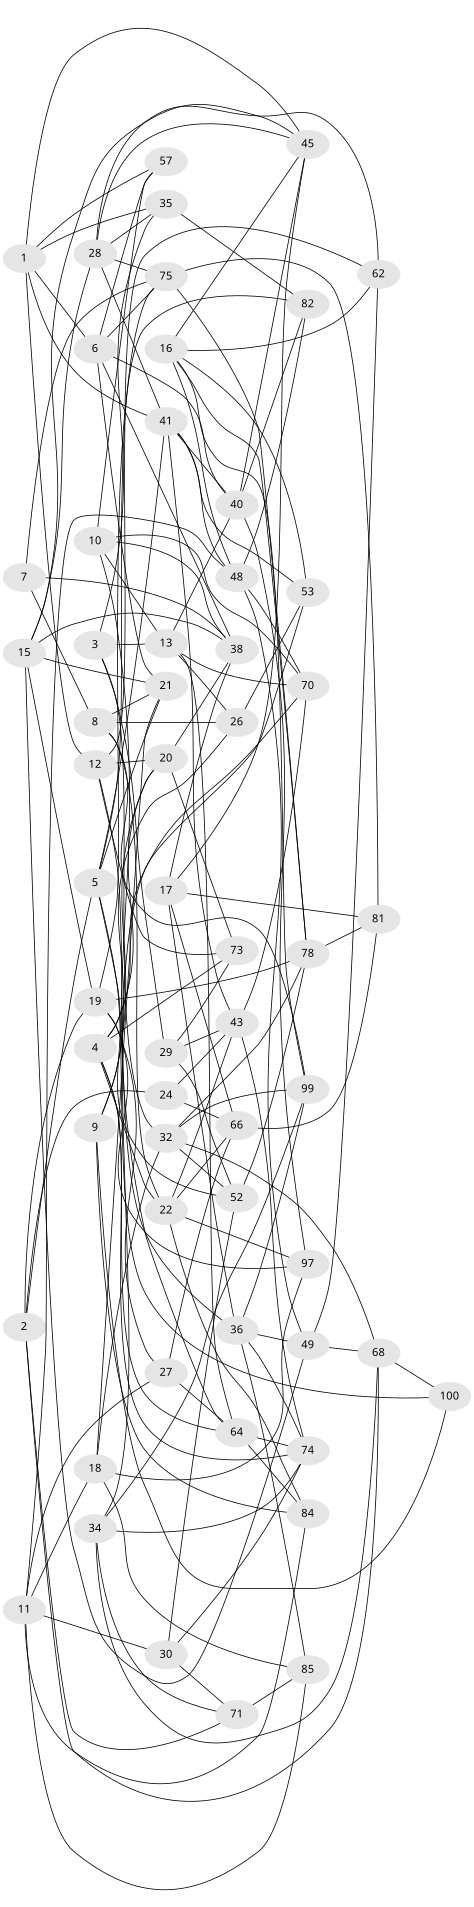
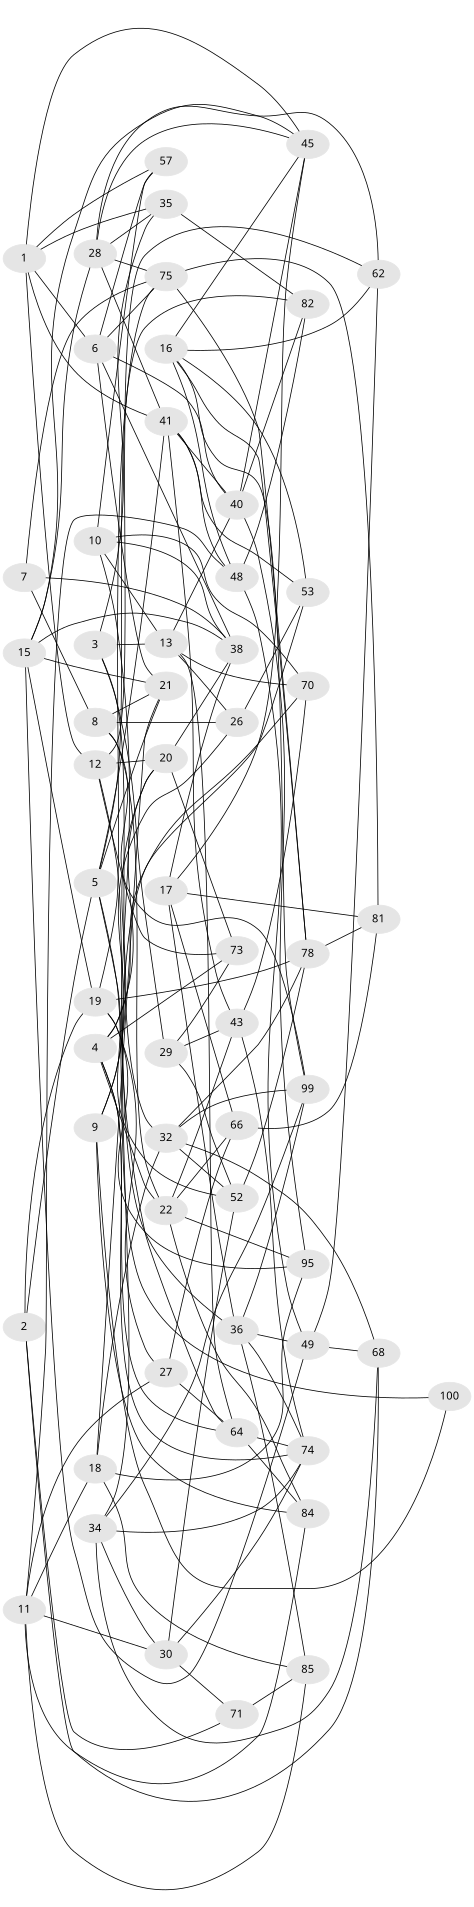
  graph {
    fontname="Noto Sans"
    rankdir=LR
    node [color=gray90 fontname="Noto Sans" style=filled]
    edge [fontname="Noto Sans"]
    1 [super="+31"]
    6 [super="+91"]
    12 [super="+42"]
    35 [super="+39"]
    41 [super="+84"]
    45 [super="+54"]
    57
    21 [super="+25"]
    75 [super="+76"]
    38 [super="+55"]
    40 [super="+47"]
    20 [super="+33"]
    73
    36 [super="+77"]
    62
    82
    48 [super="+50"]
    53
    43 [super="+67"]
    2 [super="+14"]
    5 [super="+56"]
    19 [super="+63"]
-   24
    68 [super="+72"]
    71
    52 [super="+60"]
    100
    27
    78 [super="+90"]
-   97
+   97 [label=95]
    66 [super="+99"]
    85
    13 [super="+51"]
    64 [super="+69"]
    70 [super="+98"]
    26 [super="+86"]
    3
    29
    32 [super="+93"]
    n40 [label=99 super="+88"]
    4 [super="+96"]
    22 [super="+61"]
    74 [super="+80"]
    n44 [label=84]
    81
    8 [super="+87"]
    7
    9 [super="+65"]
    10 [super="+89"]
    11 [super="+46"]
    18 [super="+44"]
    30
    49 [super="+95"]
    15 [super="+83"]
    28 [super="+59"]
    16 [super="+58"]
    17 [super="+92"]
    34 [super="+37"]
    1 -- 6
    1 -- 12
    1 -- 35
    1 -- 41
    1 -- 45
    1 -- 57
    6 -- 57
    6 -- 21
    6 -- 75
    6 -- 38
    6 -- 40
    12 -- 20
    12 -- 73
    12 -- 36
    12 -- 62
    35 -- 82
    41 -- 40
    41 -- 48
    41 -- 53
    41 -- 43
    75 -- 78
    75 -- 81
    40 -- 45
    40 -- 82
    40 -- 97
    20 -- 38
    20 -- 73
    36 -- 85
    36 -- n40
    36 -- 74
    36 -- 49
    48 -- 82
-   48 -- 70
    48 -- 49
    43 -- 70
    43 -- 74
    2 -- 5
    2 -- 19
-   2 -- 24
    2 -- 68
    2 -- 71 [weight=2]
    5 -- 41
    5 -- 21
    5 -- 75
    5 -- 52
    5 -- 100
    19 -- 82
    19 -- 27
    19 -- 78
    19 -- 97
-   24 -- 43
-   24 -- 66
-   68 -- 100
    71 -- 85
    52 -- 78
    27 -- 66
    27 -- 64
    78 -- 81
    66 -- 81
    13 -- 40
    13 -- 64
    13 -- 70
    13 -- 26
    64 -- 74
    64 -- n44
    26 -- 53
    3 -- 35
    3 -- 13
    3 -- 29
    3 -- 32
    29 -- 73
    29 -- 43
    29 -- 52
    32 -- 68
    32 -- 52
    32 -- 78
    32 -- n40
    4 -- 20
    4 -- 73
    4 -- 64
    4 -- 70
    4 -- 22
    4 -- 74
    22 -- 43
    22 -- 97
    22 -- 66
    22 -- n44
    8 -- 21
    8 -- 26
    8 -- n40
    8 -- 22
    7 -- 75
    7 -- 38
    7 -- 8
    9 -- 20 [weight=2]
    9 -- 100
    9 -- 26 [weight=2]
    9 -- n44
    10 -- 57
    10 -- 38
    10 -- 13
    10 -- 64
    10 -- 70
    11 -- 48
    11 -- 27
    11 -- 85
    11 -- n44
    11 -- 18
    11 -- 30
    18 -- 21
    18 -- 97
    18 -- 85
    18 -- 32
    30 -- 71
    30 -- 52
    30 -- 74
    49 -- 62
    49 -- 68 [weight=2]
    15 -- 45
    15 -- 21
    15 -- 38
    15 -- 19
    15 -- 49
    15 -- 28
    28 -- 35
    28 -- 41
    28 -- 45
    28 -- 75
    28 -- 62
    16 -- 45
    16 -- 62
    16 -- 48
    16 -- 53
    16 -- 78
    16 -- n40
    17 -- 45
    17 -- 38
    17 -- 36
    17 -- 66
    17 -- 81
    34 -- 53
    34 -- 68
-   34 -- 71
+   34 -- 30
    34 -- n40 [weight=2]
    34 -- 74
  }
